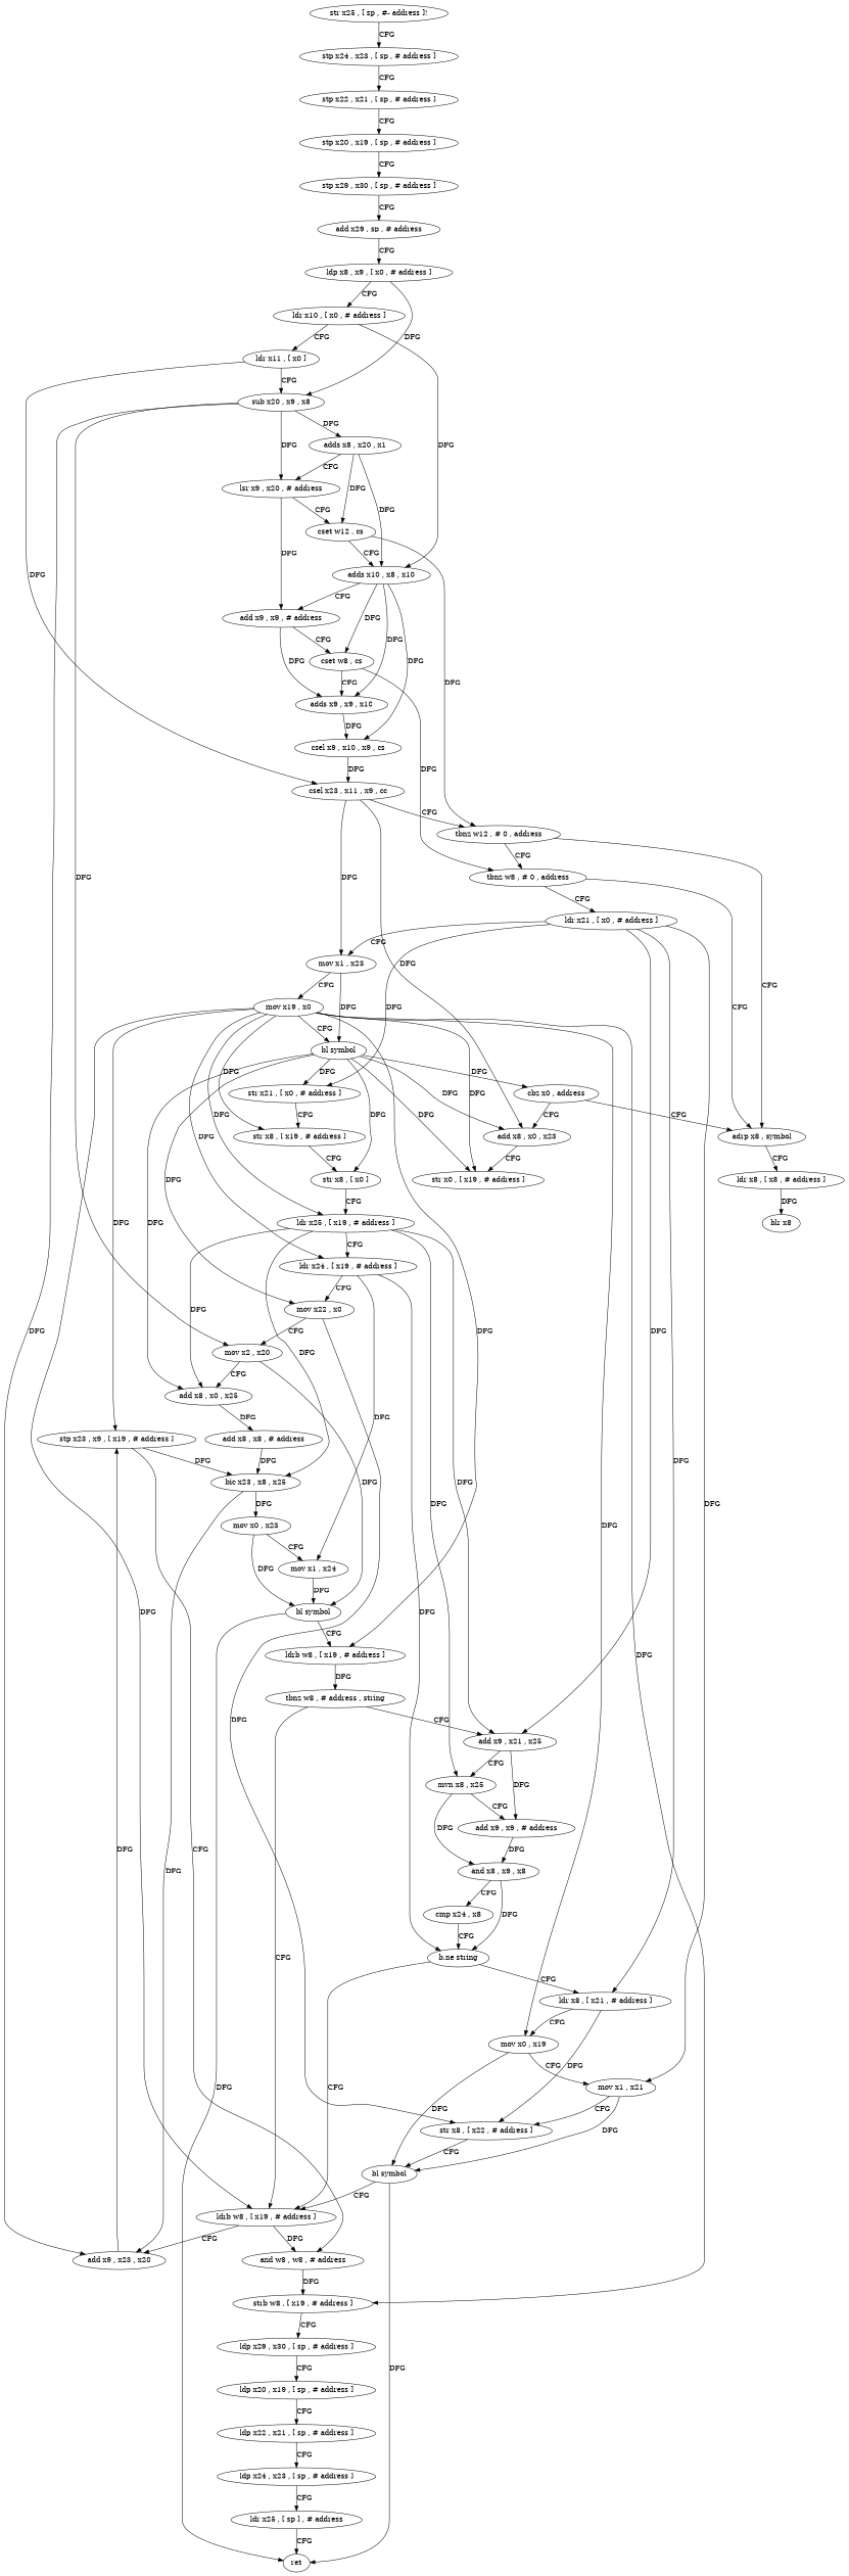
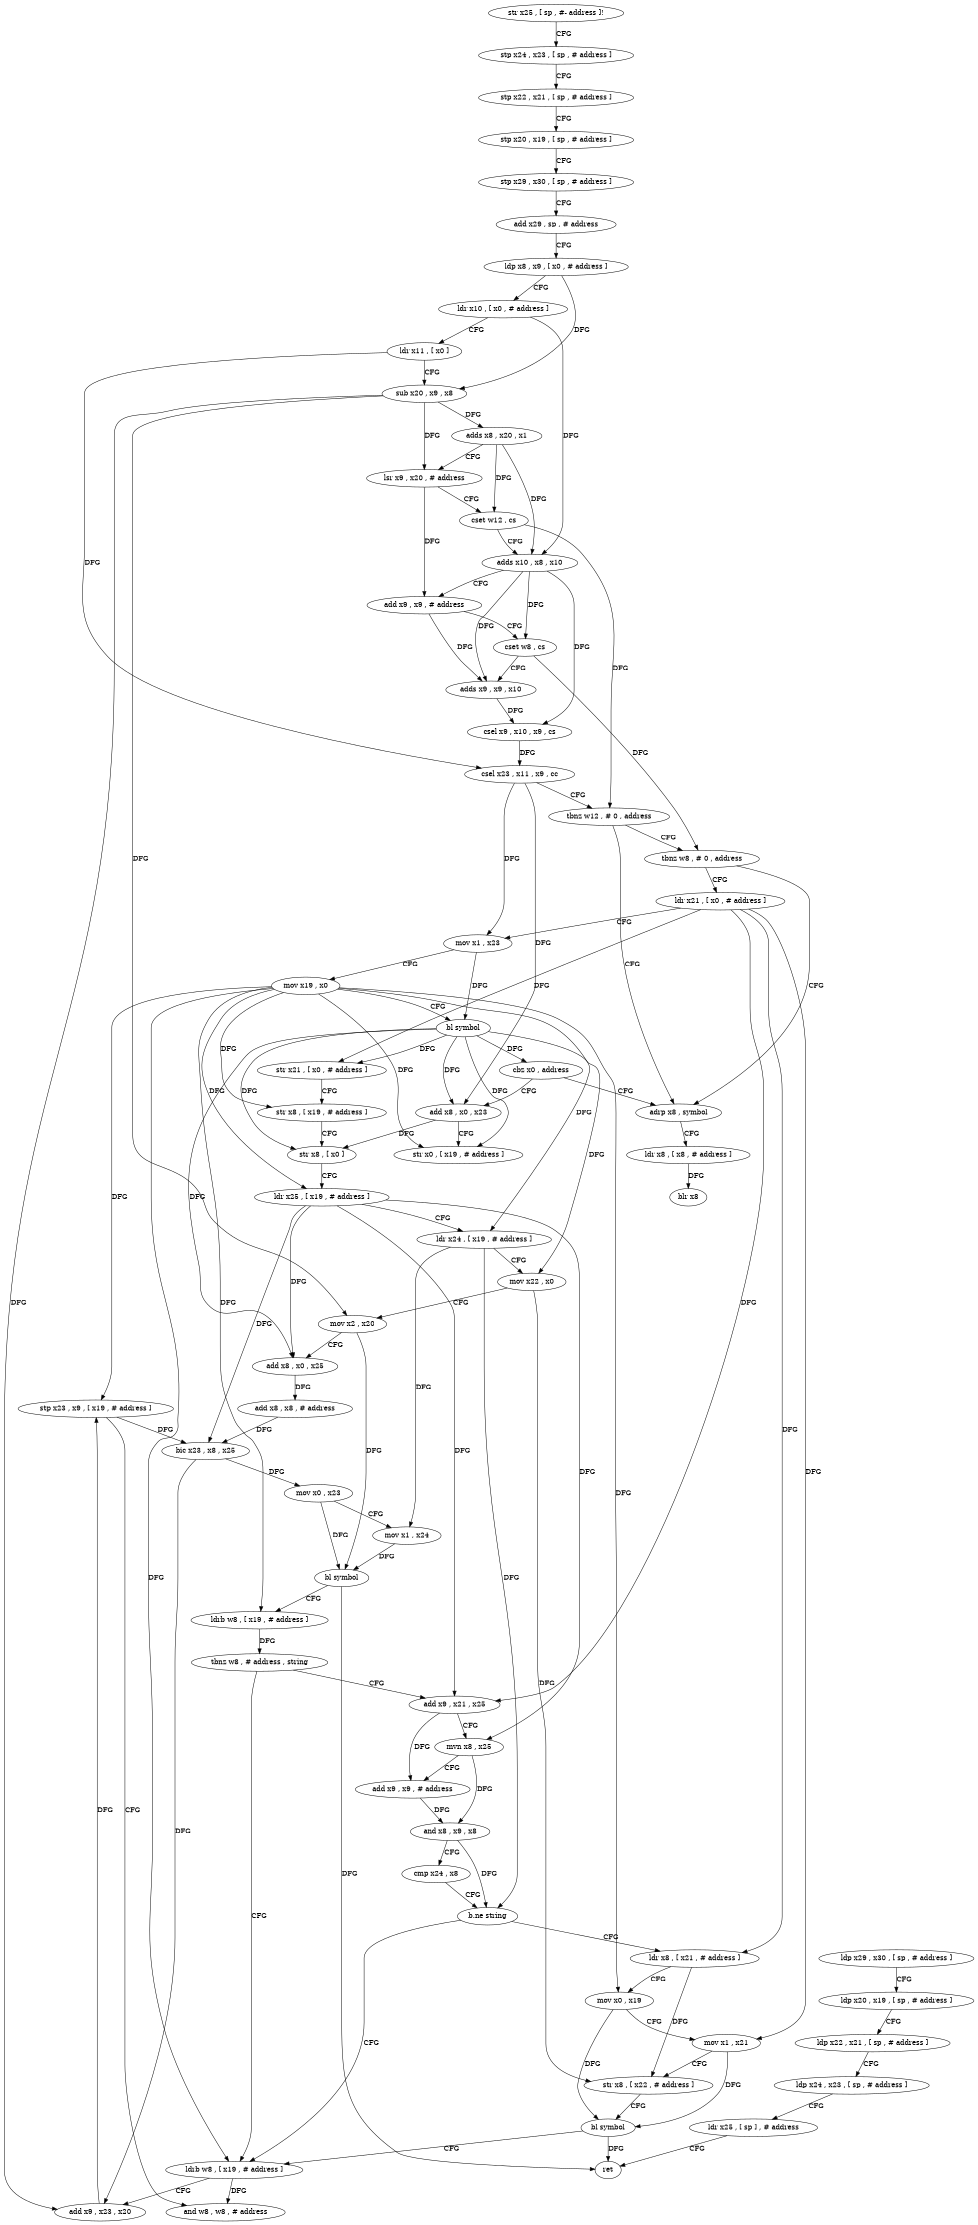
  digraph {
    fontname="DejaVu Serif"
    node [fontname="DejaVu Serif"]
    edge [fontname="DejaVu Serif"]
    n1 [label="str x25 , [ sp , #- address ]!"]
    n2 [label="stp x24 , x23 , [ sp , # address ]"]
    n3 [label="stp x22 , x21 , [ sp , # address ]"]
    n4 [label="stp x20 , x19 , [ sp , # address ]"]
    n5 [label="stp x29 , x30 , [ sp , # address ]"]
    n6 [label="add x29 , sp , # address"]
    n7 [label="ldp x8 , x9 , [ x0 , # address ]"]
    n8 [label="ldr x10 , [ x0 , # address ]"]
    n9 [label="sub x20 , x9 , x8"]
    n10 [label="ldr x11 , [ x0 ]"]
    n11 [label="adds x10 , x8 , x10"]
    n12 [label="adds x8 , x20 , x1"]
    n13 [label="lsr x9 , x20 , # address"]
    n14 [label="mov x2 , x20"]
    n15 [label="add x9 , x23 , x20"]
    n16 [label="csel x23 , x11 , x9 , cc"]
    n17 [label="add x9 , x9 , # address"]
    n18 [label="cset w8 , cs"]
    n19 [label="adds x9 , x9 , x10"]
    n20 [label="csel x9 , x10 , x9 , cs"]
    n21 [label="tbnz w12 , # 0 , address"]
    n22 [label="mov x1 , x23"]
    n23 [label="add x8 , x0 , x23"]
    n24 [label="cset w12 , cs"]
    n25 [label="add x8 , x0 , x25"]
    n26 [label="bl symbol"]
    n27 [label="stp x23 , x9 , [ x19 , # address ]"]
    n28 [label="tbnz w8 , # 0 , address"]
    n29 [label="adrp x8 , symbol"]
    n30 [label="ldr x21 , [ x0 , # address ]"]
    n31 [label="mov x19 , x0"]
    n32 [label="bl symbol"]
    n33 [label="str x0 , [ x19 , # address ]"]
    n34 [label="str x8 , [ x0 ]"]
    n35 [label="ldr x8 , [ x8 , # address ]"]
    n36 [label="blr x8"]
    n37 [label="str x21 , [ x0 , # address ]"]
    n38 [label="add x9 , x21 , x25"]
    n39 [label="ldr x8 , [ x21 , # address ]"]
    n40 [label="mov x1 , x21"]
    n41 [label="str x8 , [ x19 , # address ]"]
    n42 [label="mvn x8 , x25"]
    n43 [label="add x9 , x9 , # address"]
    n44 [label="mov x0 , x19"]
    n45 [label="str x8 , [ x22 , # address ]"]
    n46 [label="bl symbol"]
    n47 [label="ldr x25 , [ x19 , # address ]"]
    n48 [label="ldr x24 , [ x19 , # address ]"]
    n49 [label="ldrb w8 , [ x19 , # address ]"]
    n50 [label="ldrb w8 , [ x19 , # address ]"]
-   n51 [label="strb w8 , [ x19 , # address ]"]
    n52 [label="cbz x0 , address"]
    n53 [label="mov x22 , x0"]
    n54 [label="bic x23 , x8 , x25"]
    n55 [label="mov x1 , x24"]
    n56 [label="b.ne string"]
    n57 [label="tbnz w8 , # address , string"]
    n58 [label="and w8 , w8 , # address"]
    n59 [label="ldp x29 , x30 , [ sp , # address ]"]
    n60 [label="add x8 , x8 , # address"]
    n61 [label="mov x0 , x23"]
    n62 [label="and x8 , x9 , x8"]
    n63 [label=ret]
    n64 [label="ldp x20 , x19 , [ sp , # address ]"]
    n65 [label="ldp x22 , x21 , [ sp , # address ]"]
    n66 [label="ldp x24 , x23 , [ sp , # address ]"]
    n67 [label="ldr x25 , [ sp ] , # address"]
    n68 [label="cmp x24 , x8"]
    n1 -> n2 [label=CFG]
    n2 -> n3 [label=CFG]
    n3 -> n4 [label=CFG]
    n4 -> n5 [label=CFG]
    n5 -> n6 [label=CFG]
    n6 -> n7 [label=CFG]
    n7 -> n8 [label=CFG]
    n7 -> n9 [label=DFG]
    n8 -> n10 [label=CFG]
    n8 -> n11 [label=DFG]
    n9 -> n12 [label=DFG]
    n9 -> n13 [label=DFG]
    n9 -> n14 [label=DFG]
    n9 -> n15 [label=DFG]
    n10 -> n9 [label=CFG]
    n10 -> n16 [label=DFG]
    n11 -> n17 [label=CFG]
    n11 -> n18 [label=DFG]
    n11 -> n19 [label=DFG]
    n11 -> n20 [label=DFG]
    n12 -> n11 [label=DFG]
    n12 -> n13 [label=CFG]
    n12 -> n24 [label=DFG]
    n13 -> n17 [label=DFG]
    n13 -> n24 [label=CFG]
    n14 -> n25 [label=CFG]
    n14 -> n26 [label=DFG]
    n15 -> n27 [label=DFG]
    n16 -> n21 [label=CFG]
    n16 -> n22 [label=DFG]
    n16 -> n23 [label=DFG]
    n17 -> n18 [label=CFG]
    n17 -> n19 [label=DFG]
    n18 -> n19 [label=CFG]
    n18 -> n28 [label=DFG]
    n19 -> n20 [label=DFG]
    n20 -> n16 [label=DFG]
    n21 -> n28 [label=CFG]
    n21 -> n29 [label=CFG]
    n22 -> n31 [label=CFG]
    n22 -> n32 [label=DFG]
    n23 -> n33 [label=CFG]
+   n23 -> n34 [label=DFG]
    n24 -> n11 [label=CFG]
    n24 -> n21 [label=DFG]
    n25 -> n60 [label=DFG]
    n26 -> n49 [label=CFG]
    n26 -> n63 [label=DFG]
    n27 -> n54 [label=DFG]
    n27 -> n58 [label=CFG]
    n28 -> n29 [label=CFG]
    n28 -> n30 [label=CFG]
    n29 -> n35 [label=CFG]
    n30 -> n22 [label=CFG]
    n30 -> n37 [label=DFG]
    n30 -> n38 [label=DFG]
    n30 -> n39 [label=DFG]
    n30 -> n40 [label=DFG]
    n31 -> n27 [label=DFG]
    n31 -> n32 [label=CFG]
    n31 -> n33 [label=DFG]
    n31 -> n41 [label=DFG]
    n31 -> n44 [label=DFG]
    n31 -> n47 [label=DFG]
    n31 -> n48 [label=DFG]
    n31 -> n49 [label=DFG]
    n31 -> n50 [label=DFG]
-   n31 -> n51 [label=DFG]
    n32 -> n23 [label=DFG]
    n32 -> n25 [label=DFG]
    n32 -> n33 [label=DFG]
    n32 -> n34 [label=DFG]
    n32 -> n37 [label=DFG]
    n32 -> n52 [label=DFG]
    n32 -> n53 [label=DFG]
    n34 -> n47 [label=CFG]
    n35 -> n36 [label=DFG]
    n37 -> n41 [label=CFG]
    n38 -> n42 [label=CFG]
    n38 -> n43 [label=DFG]
    n39 -> n44 [label=CFG]
    n39 -> n45 [label=DFG]
    n40 -> n45 [label=CFG]
    n40 -> n46 [label=DFG]
    n41 -> n34 [label=CFG]
    n42 -> n43 [label=CFG]
    n42 -> n62 [label=DFG]
    n43 -> n62 [label=DFG]
    n44 -> n40 [label=CFG]
    n44 -> n46 [label=DFG]
    n45 -> n46 [label=CFG]
    n46 -> n50 [label=CFG]
    n46 -> n63 [label=DFG]
    n47 -> n25 [label=DFG]
    n47 -> n38 [label=DFG]
    n47 -> n42 [label=DFG]
    n47 -> n48 [label=CFG]
    n47 -> n54 [label=DFG]
    n48 -> n53 [label=CFG]
    n48 -> n55 [label=DFG]
    n48 -> n56 [label=DFG]
    n49 -> n57 [label=DFG]
    n50 -> n15 [label=CFG]
    n50 -> n58 [label=DFG]
-   n51 -> n59 [label=CFG]
    n52 -> n23 [label=CFG]
    n52 -> n29 [label=CFG]
    n53 -> n14 [label=CFG]
    n53 -> n45 [label=DFG]
    n54 -> n15 [label=DFG]
    n54 -> n61 [label=DFG]
    n55 -> n26 [label=DFG]
    n56 -> n39 [label=CFG]
    n56 -> n50 [label=CFG]
    n57 -> n38 [label=CFG]
    n57 -> n50 [label=CFG]
-   n58 -> n51 [label=DFG]
    n59 -> n64 [label=CFG]
    n60 -> n54 [label=DFG]
    n61 -> n26 [label=DFG]
    n61 -> n55 [label=CFG]
    n62 -> n56 [label=DFG]
    n62 -> n68 [label=CFG]
    n64 -> n65 [label=CFG]
    n65 -> n66 [label=CFG]
    n66 -> n67 [label=CFG]
    n67 -> n63 [label=CFG]
    n68 -> n56 [label=CFG]
  }
